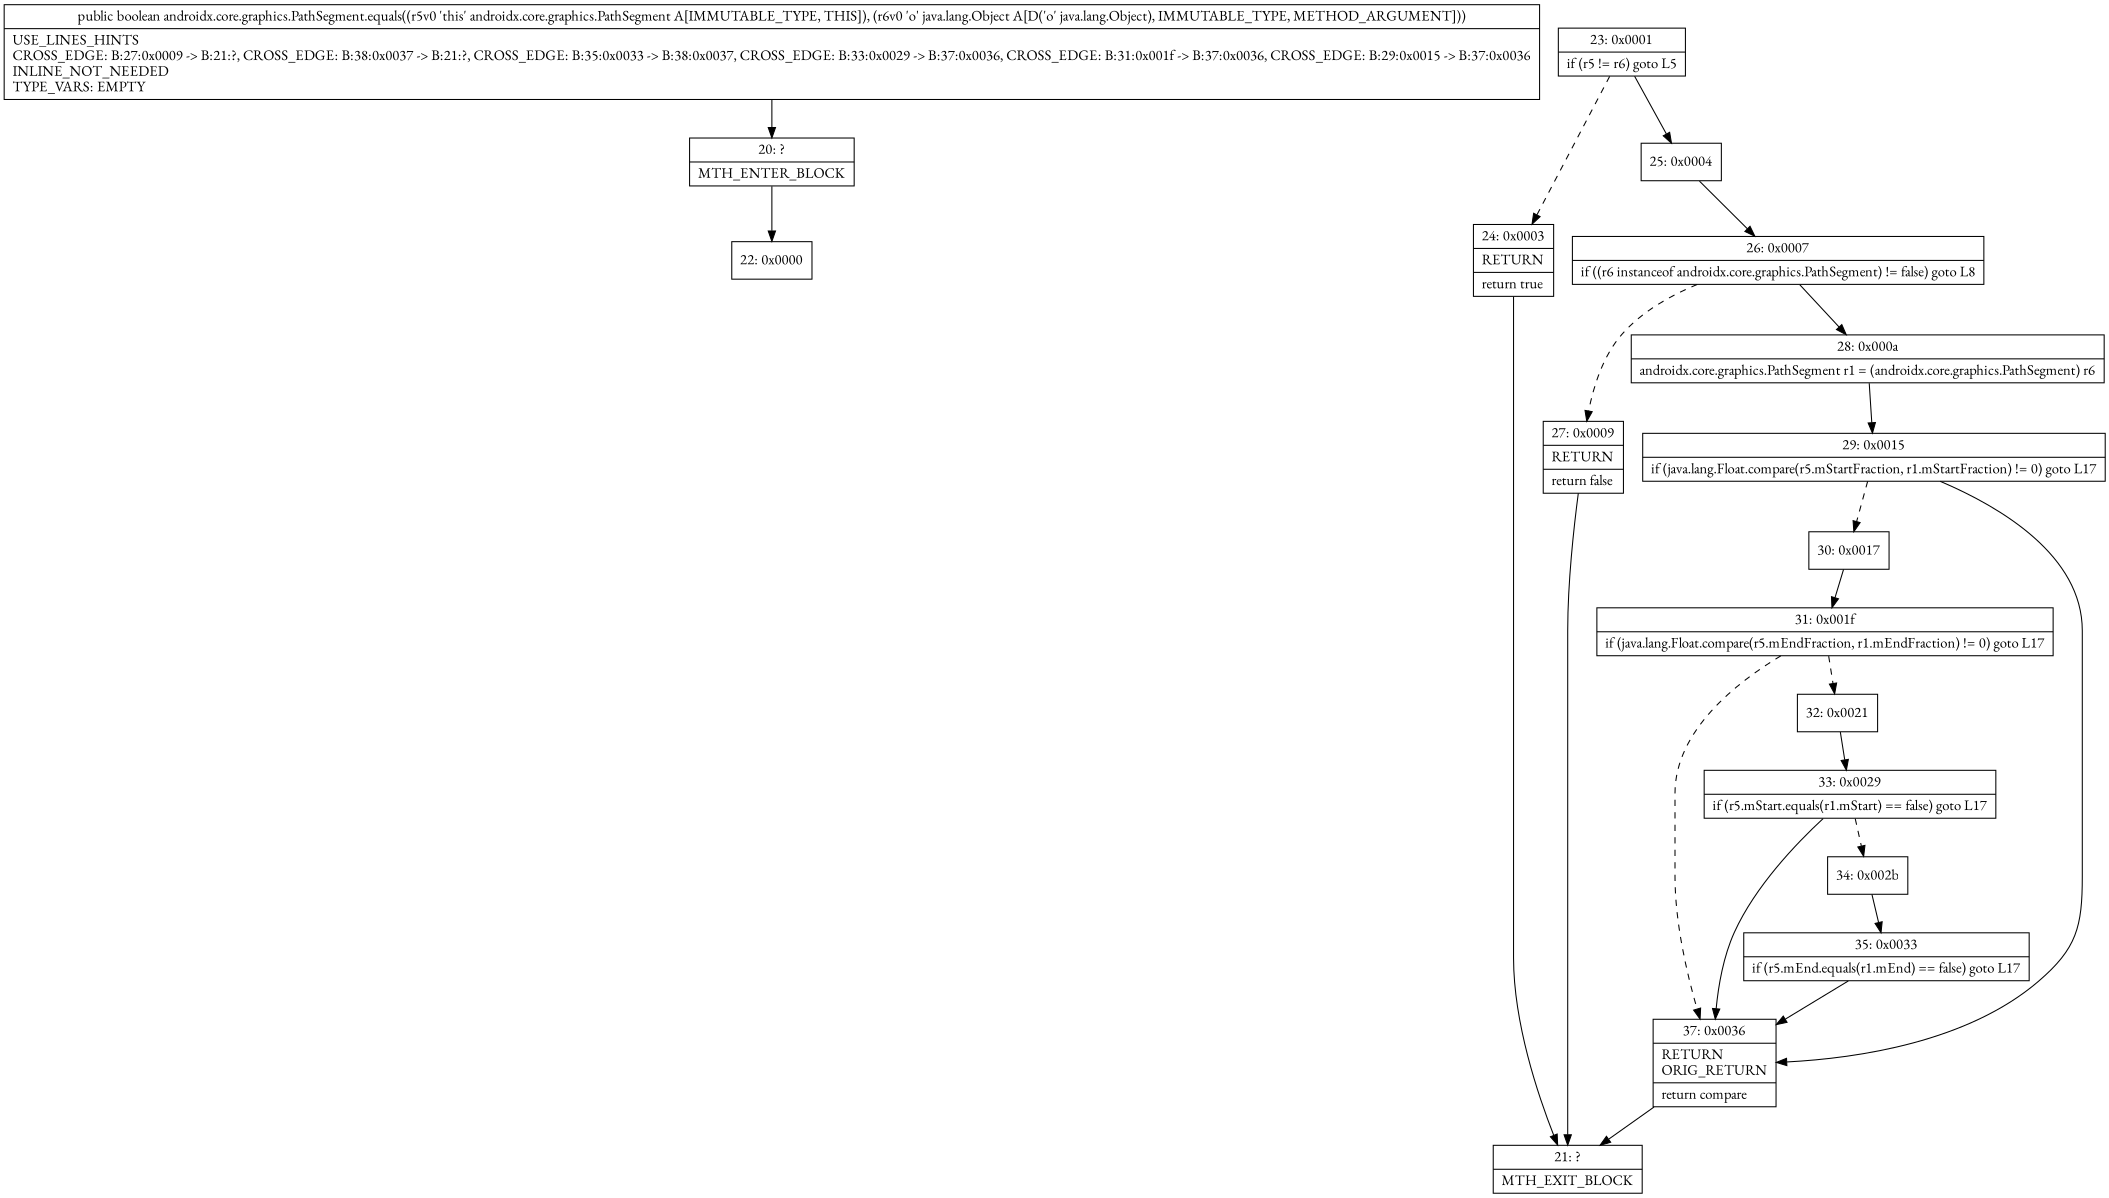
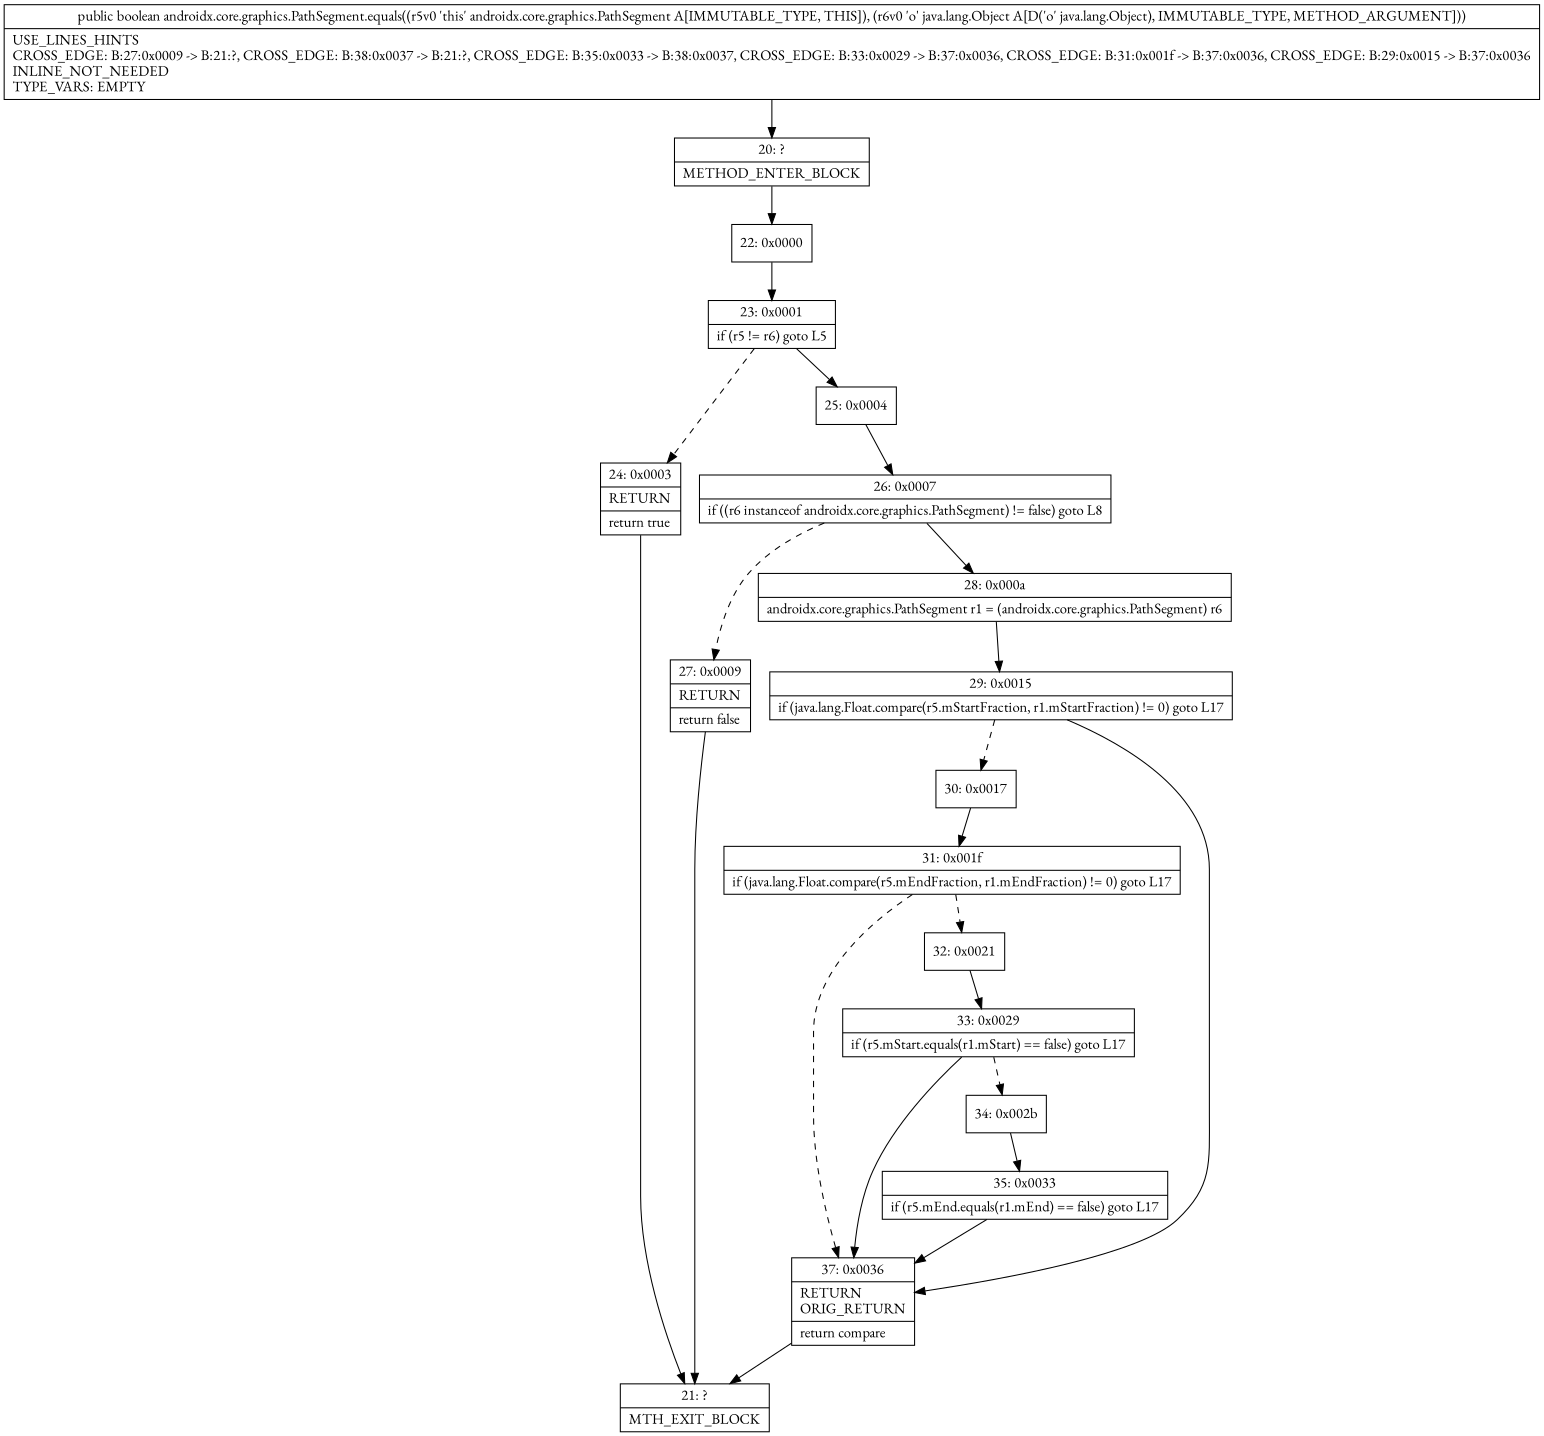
  digraph {
    fontname="EB Garamond"
    node [fontname="EB Garamond" shape=record]
    edge [fontname="EB Garamond"]
-   n1 [label="{20\:\ ?|MTH_ENTER_BLOCK\l}"]
+   n1 [label="{20\:\ ?|METHOD_ENTER_BLOCK\l}"]
    n2 [label="{22\:\ 0x0000}"]
    n3 [label="{23\:\ 0x0001|if (r5 != r6) goto L5\l}"]
    n4 [label="{24\:\ 0x0003|RETURN\l|return true\l}"]
    n5 [label="{25\:\ 0x0004}"]
    n6 [label="{21\:\ ?|MTH_EXIT_BLOCK\l}"]
    n7 [label="{26\:\ 0x0007|if ((r6 instanceof androidx.core.graphics.PathSegment) != false) goto L8\l}"]
    n8 [label="{27\:\ 0x0009|RETURN\l|return false\l}"]
    n9 [label="{28\:\ 0x000a|androidx.core.graphics.PathSegment r1 = (androidx.core.graphics.PathSegment) r6\l}"]
    n10 [label="{29\:\ 0x0015|if (java.lang.Float.compare(r5.mStartFraction, r1.mStartFraction) != 0) goto L17\l}"]
    n11 [label="{30\:\ 0x0017}"]
    n12 [label="{37\:\ 0x0036|RETURN\lORIG_RETURN\l|return compare\l}"]
    n13 [label="{31\:\ 0x001f|if (java.lang.Float.compare(r5.mEndFraction, r1.mEndFraction) != 0) goto L17\l}"]
    n14 [label="{32\:\ 0x0021}"]
    n15 [label="{33\:\ 0x0029|if (r5.mStart.equals(r1.mStart) == false) goto L17\l}"]
    n16 [label="{34\:\ 0x002b}"]
    n17 [label="{35\:\ 0x0033|if (r5.mEnd.equals(r1.mEnd) == false) goto L17\l}"]
    n18 [label="{public boolean androidx.core.graphics.PathSegment.equals((r5v0 'this' androidx.core.graphics.PathSegment A[IMMUTABLE_TYPE, THIS]), (r6v0 'o' java.lang.Object A[D('o' java.lang.Object), IMMUTABLE_TYPE, METHOD_ARGUMENT]))  | USE_LINES_HINTS\lCROSS_EDGE: B:27:0x0009 \-\> B:21:?, CROSS_EDGE: B:38:0x0037 \-\> B:21:?, CROSS_EDGE: B:35:0x0033 \-\> B:38:0x0037, CROSS_EDGE: B:33:0x0029 \-\> B:37:0x0036, CROSS_EDGE: B:31:0x001f \-\> B:37:0x0036, CROSS_EDGE: B:29:0x0015 \-\> B:37:0x0036\lINLINE_NOT_NEEDED\lTYPE_VARS: EMPTY\l}"]
    n1 -> n2
+   n2 -> n3
    n3 -> n4 [style=dashed]
    n3 -> n5
    n4 -> n6
    n5 -> n7
    n7 -> n8 [style=dashed]
    n7 -> n9
    n8 -> n6
    n9 -> n10
    n10 -> n11 [style=dashed]
    n10 -> n12
    n11 -> n13
    n12 -> n6
    n13 -> n12 [style=dashed]
    n13 -> n14 [style=dashed]
    n14 -> n15
    n15 -> n12
    n15 -> n16 [style=dashed]
    n16 -> n17
    n17 -> n12
    n18 -> n1
  }
